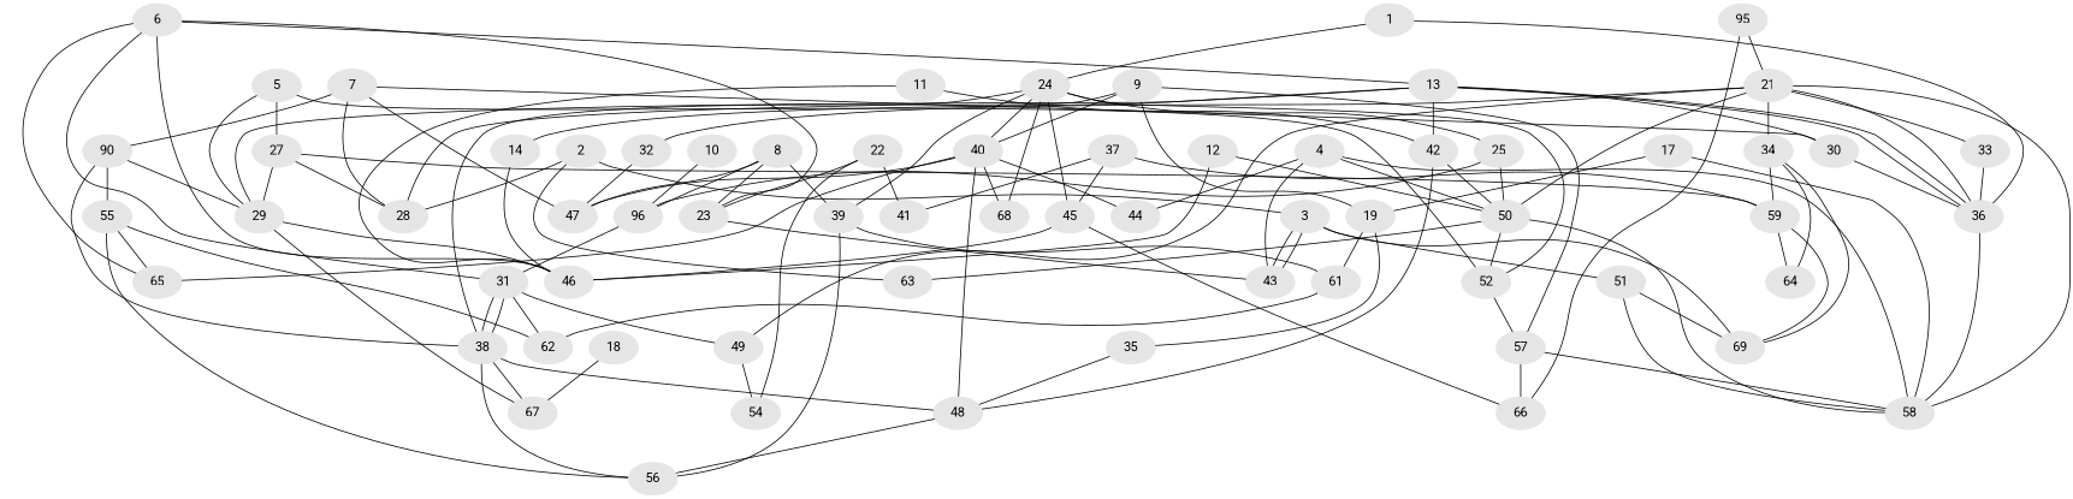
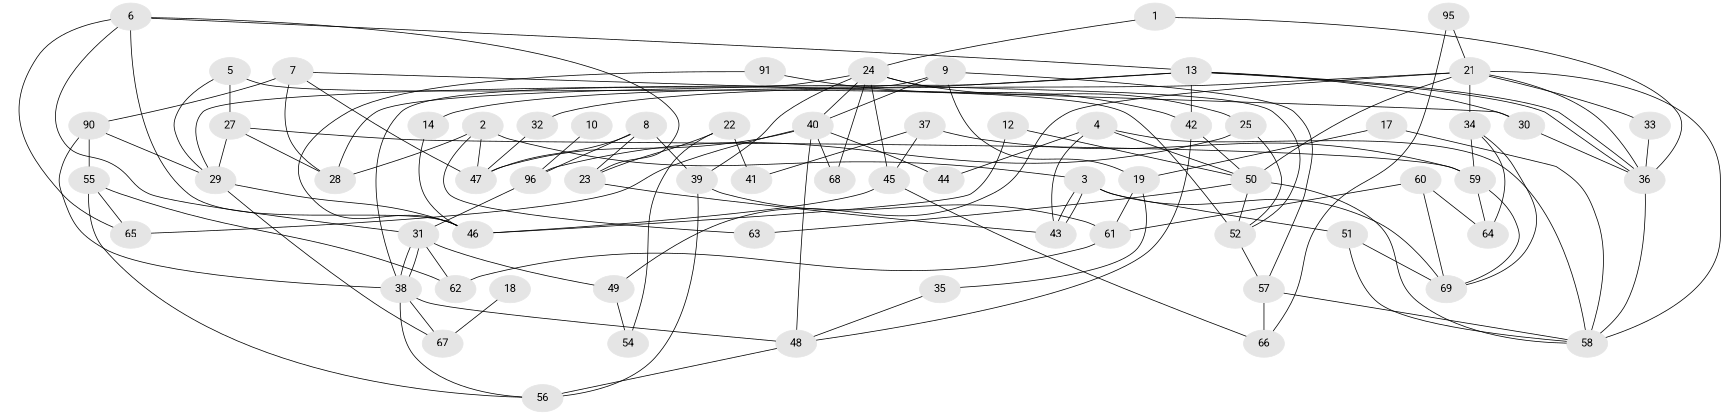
  graph {
    fontname=Roboto
    node [color=gray90 fontname=Roboto style=filled]
    edge [fontname=Roboto]
    1
    24
    36
    28
    52
    39
    40
    25
    45
    68
    58
    2
    3
    47
    63
    43
    51
    69
    4
    44
    50
    5
    27
    29
    59
    46
    67
    57
    6
    13
    23
    31
    65
    30
    42
    14
    38
    49
    62
    7
    n41 [label=90]
    55
    8
    n44 [label=96]
    19
    35
    61
    56
    9
    48
    66
    10
-   11
+   11 [label=91]
    12
    n55 [label=95]
    21
    32
    33
    34
    17
    18
    64
    54
    22
    41
    37
+   60
    1 -- 24
    1 -- 36
    24 -- 28
    24 -- 52
    24 -- 39
    24 -- 40
    24 -- 25
    24 -- 45
    24 -- 68
    36 -- 58
    52 -- 57
    39 -- 61
    39 -- 56
    40 -- 68
    40 -- 47
    40 -- 44
    40 -- 65
    40 -- 48
-   25 -- 50
+   25 -- 52
    25 -- n44
    45 -- 46
    45 -- 66
    2 -- 28
    2 -- 3
+   2 -- 47
    2 -- 63
    3 -- 43
    3 -- 43
    3 -- 51
    3 -- 69
    51 -- 58
    51 -- 69
    4 -- 58
    4 -- 43
    4 -- 44
    4 -- 50
    50 -- 52
    50 -- 58
    50 -- 63
    5 -- 52
    5 -- 27
    5 -- 29
    27 -- 28
    27 -- 29
    27 -- 59
    29 -- 46
    29 -- 67
    59 -- 69
    59 -- 64
    57 -- 58
    57 -- 66
    6 -- 46
    6 -- 13
    6 -- 23
    6 -- 31
    6 -- 65
    13 -- 36
    13 -- 36
    13 -- 29
    13 -- 30
    13 -- 42
    13 -- 14
    23 -- 43
    31 -- 38
    31 -- 38
    31 -- 49
    31 -- 62
    30 -- 36
    42 -- 50
    42 -- 48
    14 -- 46
    38 -- 67
    38 -- 56
    38 -- 48
    49 -- 54
    7 -- 28
    7 -- 47
    7 -- 30
    7 -- n41
    n41 -- 29
    n41 -- 38
    n41 -- 55
    55 -- 65
    55 -- 62
    55 -- 56
    8 -- 39
    8 -- 47
    8 -- 23
    8 -- n44
    n44 -- 31
    19 -- 35
    19 -- 61
    35 -- 48
    61 -- 62
    9 -- 40
    9 -- 57
    9 -- 38
    9 -- 19
    48 -- 56
    10 -- n44
    11 -- 46
    11 -- 42
    12 -- 50
    12 -- 46
    n55 -- 66
    n55 -- 21
    21 -- 36
    21 -- 58
    21 -- 50
    21 -- 49
    21 -- 32
    21 -- 33
    21 -- 34
    32 -- 47
    33 -- 36
    34 -- 69
    34 -- 59
    34 -- 64
    17 -- 58
    17 -- 19
    18 -- 67
    22 -- 23
    22 -- 54
    22 -- 41
    37 -- 45
    37 -- 59
    37 -- 41
+   60 -- 69
+   60 -- 61
+   60 -- 64
  }
